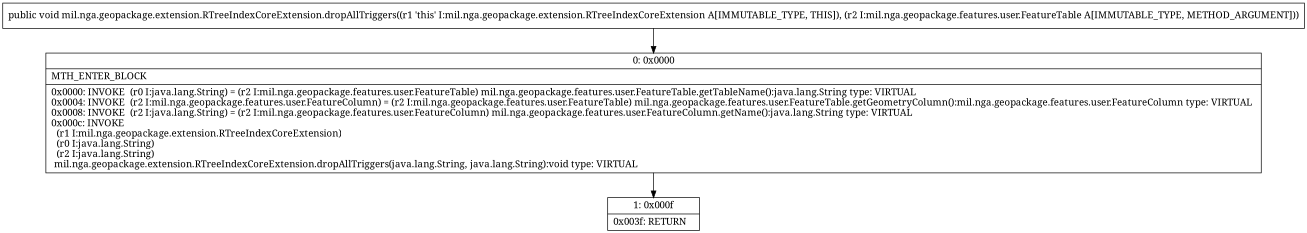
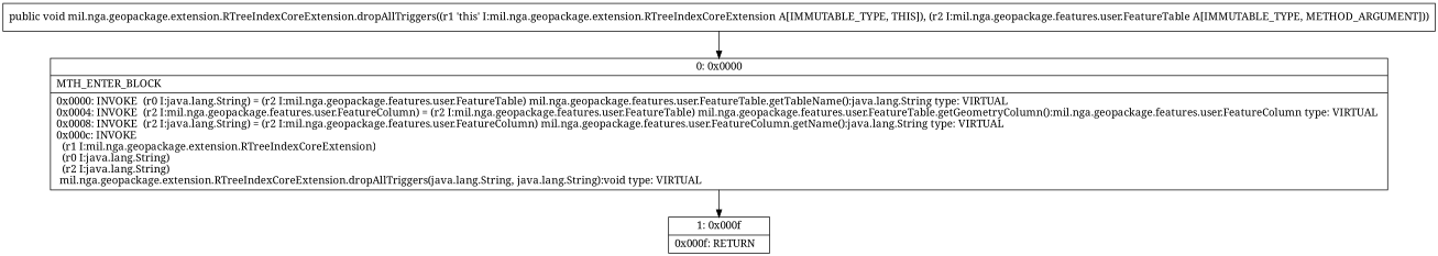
  digraph {
    fontname="Noto Serif"
    node [shape=record fontname="Noto Serif"]
    edge [fontname="Noto Serif"]
    n1 [label="{0\:\ 0x0000|MTH_ENTER_BLOCK\l|0x0000: INVOKE  (r0 I:java.lang.String) = (r2 I:mil.nga.geopackage.features.user.FeatureTable) mil.nga.geopackage.features.user.FeatureTable.getTableName():java.lang.String type: VIRTUAL \l0x0004: INVOKE  (r2 I:mil.nga.geopackage.features.user.FeatureColumn) = (r2 I:mil.nga.geopackage.features.user.FeatureTable) mil.nga.geopackage.features.user.FeatureTable.getGeometryColumn():mil.nga.geopackage.features.user.FeatureColumn type: VIRTUAL \l0x0008: INVOKE  (r2 I:java.lang.String) = (r2 I:mil.nga.geopackage.features.user.FeatureColumn) mil.nga.geopackage.features.user.FeatureColumn.getName():java.lang.String type: VIRTUAL \l0x000c: INVOKE  \l  (r1 I:mil.nga.geopackage.extension.RTreeIndexCoreExtension)\l  (r0 I:java.lang.String)\l  (r2 I:java.lang.String)\l mil.nga.geopackage.extension.RTreeIndexCoreExtension.dropAllTriggers(java.lang.String, java.lang.String):void type: VIRTUAL \l}"]
-   n2 [label="{1\:\ 0x000f|0x003f: RETURN   \l}"]
+   n2 [label="{1\:\ 0x000f|0x000f: RETURN   \l}"]
    n3 [label="{public void mil.nga.geopackage.extension.RTreeIndexCoreExtension.dropAllTriggers((r1 'this' I:mil.nga.geopackage.extension.RTreeIndexCoreExtension A[IMMUTABLE_TYPE, THIS]), (r2 I:mil.nga.geopackage.features.user.FeatureTable A[IMMUTABLE_TYPE, METHOD_ARGUMENT])) }"]
    n1 -> n2
    n3 -> n1
  }
